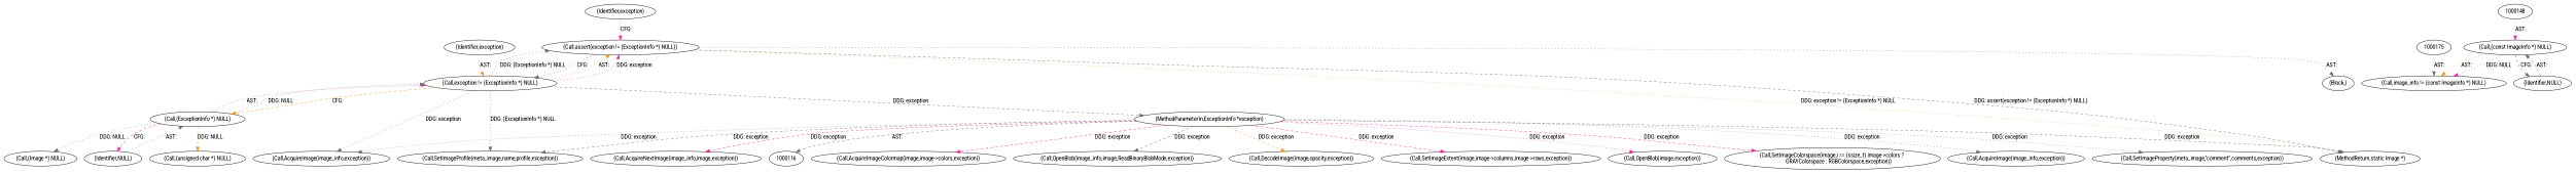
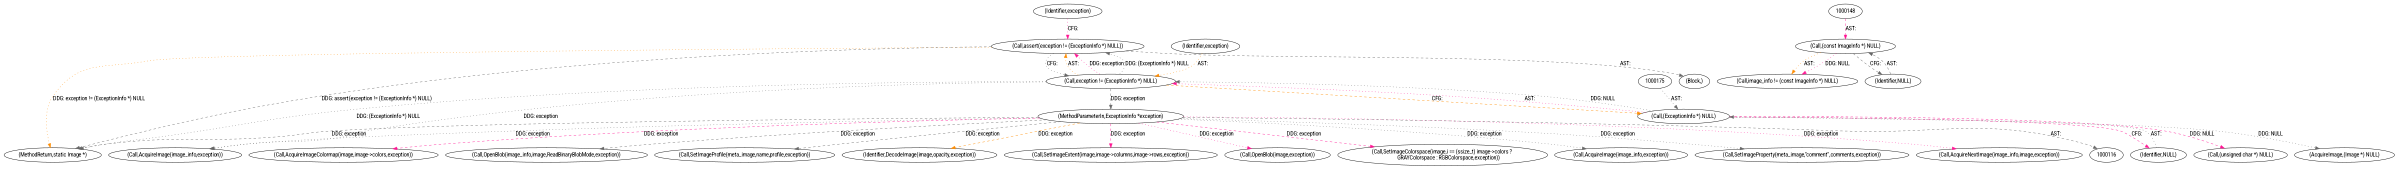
  digraph {
    fontname="Roboto Condensed"
    node [fontname="Roboto Condensed"]
    edge [color=gray40 fontname="Roboto Condensed" style=dotted]
    n1 [label="(Call,assert(exception != (ExceptionInfo *) NULL))"]
    n2 [label="(Call,exception != (ExceptionInfo *) NULL)"]
    n3 [label="(Block,)"]
    n4 [label="(MethodReturn,static Image *)"]
    n5 [label="(Call,(ExceptionInfo *) NULL)"]
    n6 [label="(Call,AcquireImage(image_info,exception))"]
    n7 [label="(MethodParameterIn,ExceptionInfo *exception)"]
    n8 [label="(Identifier,NULL)"]
    n9 [label="(Call,(unsigned char *) NULL)"]
-   n10 [label="(Call,(Image *) NULL)"]
+   n10 [label="(AcquireImage,(Image *) NULL)"]
    n11 [label="(Call,AcquireImageColormap(image,image->colors,exception))"]
    n12 [label="(Call,OpenBlob(image_info,image,ReadBinaryBlobMode,exception))"]
    n13 [label="(Call,SetImageProfile(meta_image,name,profile,exception))"]
-   n14 [label="(Call,DecodeImage(image,opacity,exception))"]
+   n14 [label="(Identifier,DecodeImage(image,opacity,exception))"]
    n15 [label="(Call,SetImageExtent(image,image->columns,image->rows,exception))"]
    n16 [label="(Call,OpenBlob(image,exception))"]
    n17 [label="(Call,SetImageColorspace(image,i == (ssize_t) image->colors ? \n          GRAYColorspace : RGBColorspace,exception))"]
    n18 [label="(Call,AcquireImage(image_info,exception))"]
    n19 [label="(Call,SetImageProperty(meta_image,\"comment\",comments,exception))"]
    n20 [label="(Call,AcquireNextImage(image_info,image,exception))"]
    1000116
    n22 [label="(Call,(const ImageInfo *) NULL)"]
    n23 [label="(Call,image_info != (const ImageInfo *) NULL)"]
    n24 [label="(Identifier,NULL)"]
    n25 [label="(Identifier,exception)"]
    n26 [label="(Identifier,exception)"]
    1000175
    1000148
    n1 -> n2 [label="CFG: "]
-   n1 -> n3 [label="AST: "]
+   n1 -> n3 [label="AST: " style=dashed]
    n1 -> n4 [color=darkorange label="DDG: exception != (ExceptionInfo *) NULL"]
    n1 -> n4 [label="DDG: assert(exception != (ExceptionInfo *) NULL)" style=dashed]
    n2 -> n1 [color=darkorange label="AST: "]
    n2 -> n1 [color=deeppink label="DDG: exception"]
    n2 -> n1 [label="DDG: (ExceptionInfo *) NULL"]
-   n2 -> n13 [label="DDG: (ExceptionInfo *) NULL"]
+   n2 -> n4 [label="DDG: (ExceptionInfo *) NULL"]
    n2 -> n5 [color=darkorange label="CFG: " style=dashed]
    n2 -> n6 [label="DDG: exception"]
    n2 -> n7 [label="DDG: exception" style=dashed]
    n5 -> n2 [color=deeppink label="AST: "]
    n5 -> n2 [label="DDG: NULL"]
    n5 -> n8 [color=deeppink label="CFG: " style=dashed]
-   n5 -> n9 [color=darkorange label="DDG: NULL" style=dashed]
+   n5 -> n9 [color=deeppink label="DDG: NULL" style=dashed]
    n5 -> n10 [label="DDG: NULL"]
    n7 -> n4 [label="DDG: exception" style=dashed]
    n7 -> n6 [label="DDG: exception"]
    n7 -> n11 [color=deeppink label="DDG: exception" style=dashed]
    n7 -> n12 [label="DDG: exception" style=dashed]
    n7 -> n13 [label="DDG: exception" style=dashed]
    n7 -> n14 [color=darkorange label="DDG: exception" style=dashed]
    n7 -> n15 [color=deeppink label="DDG: exception" style=dashed]
    n7 -> n16 [color=deeppink label="DDG: exception"]
    n7 -> n17 [color=deeppink label="DDG: exception" style=dashed]
    n7 -> n18 [label="DDG: exception"]
    n7 -> n19 [label="DDG: exception"]
-   n7 -> n20 [color=deeppink label="DDG: exception" style=dashed]
+   n7 -> n20 [color=deeppink label="DDG: exception"]
    n7 -> 1000116 [label="AST: " style=dashed]
    n8 -> n5 [label="AST: "]
    n22 -> n23 [color=darkorange label="AST: "]
    n22 -> n23 [color=deeppink label="DDG: NULL"]
    n22 -> n24 [label="CFG: " style=dashed]
    n24 -> n22 [label="AST: " style=dashed]
    n25 -> n2 [color=darkorange label="AST: "]
    n26 -> n1 [color=deeppink label="CFG: "]
-   1000175 -> n23 [label="AST: "]
-   1000148 -> n22 [color=deeppink label="AST: "]
+   1000175 -> n5 [label="AST: "]
+   1000148 -> n22 [color=deeppink label="AST: " style=dashed]
  }
